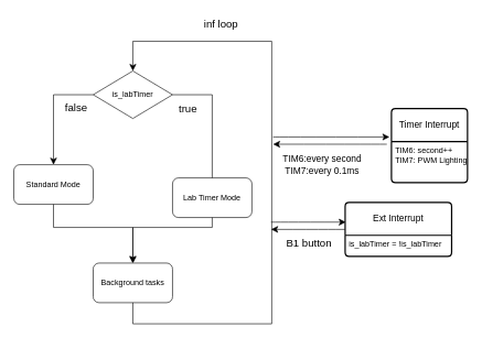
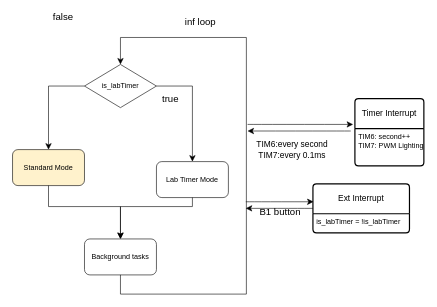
  <mxCell id="0" />
  <mxCell id="1" parent="0" />
  <mxCell id="2" value="is_labTimer" style="rhombus;whiteSpace=wrap;html=1;" parent="1" vertex="1"><mxGeometry x="140" y="107" width="120" height="72" as="geometry" /></mxCell>
- <mxCell id="3" value="Standard Mode" style="rounded=1;whiteSpace=wrap;html=1;" parent="1" vertex="1"><mxGeometry y="249" width="120" height="60" as="geometry" x="20" /></mxCell>
+ <mxCell id="3" value="Standard Mode" style="rounded=1;whiteSpace=wrap;html=1;fillColor=#fff2cc;" parent="1" vertex="1"><mxGeometry y="249" width="120" height="60" as="geometry" x="20" /></mxCell>
  <mxCell id="4" value="Lab Timer Mode" style="rounded=1;whiteSpace=wrap;html=1;" parent="1" vertex="1"><mxGeometry x="260" y="269" width="120" height="60" as="geometry" /></mxCell>
  <mxCell id="5" value="" style="edgeStyle=elbowEdgeStyle;elbow=vertical;endArrow=classic;html=1;curved=0;rounded=0;endSize=8;startSize=8;fontSize=12;exitX=0;exitY=0.5;exitDx=0;exitDy=0;entryX=0.5;entryY=0;entryDx=0;entryDy=0;" parent="1" source="2" target="3" edge="1"><mxGeometry width="50" height="50" relative="1" as="geometry"><mxPoint x="195" y="164" as="sourcePoint" /><mxPoint x="245" y="114" as="targetPoint" /><Array as="points"><mxPoint x="107" y="143" /></Array></mxGeometry></mxCell>
- <mxCell id="6" value="" style="edgeStyle=segmentEdgeStyle;endArrow=none;html=1;curved=0;rounded=0;endSize=8;startSize=8;fontSize=12;exitX=1;exitY=0.5;exitDx=0;exitDy=0;entryX=0.5;entryY=0;entryDx=0;entryDy=0;" parent="1" source="2" target="4" edge="1"><mxGeometry width="50" height="50" relative="1" as="geometry"><mxPoint x="272" y="146" as="sourcePoint" /><mxPoint x="322" y="96" as="targetPoint" /></mxGeometry></mxCell>
+ <mxCell id="6" value="" style="edgeStyle=segmentEdgeStyle;endArrow=classic;html=1;curved=0;rounded=0;endSize=8;startSize=8;fontSize=12;exitX=1;exitY=0.5;exitDx=0;exitDy=0;entryX=0.5;entryY=0;entryDx=0;entryDy=0;" parent="1" source="2" target="4" edge="1"><mxGeometry width="50" height="50" relative="1" as="geometry"><mxPoint x="272" y="146" as="sourcePoint" /><mxPoint x="322" y="96" as="targetPoint" /></mxGeometry></mxCell>
  <mxCell id="7" value="true" style="text;html=1;align=center;verticalAlign=middle;resizable=0;points=[];autosize=1;strokeColor=none;fillColor=none;fontSize=16;" parent="1" vertex="1"><mxGeometry x="260" y="148" width="46" height="31" as="geometry" /></mxCell>
- <mxCell id="8" value="false" style="text;html=1;align=center;verticalAlign=middle;resizable=0;points=[];autosize=1;strokeColor=none;fillColor=none;fontSize=16;" parent="1" vertex="1"><mxGeometry x="88" y="146" width="52" height="31" as="geometry" /></mxCell>
+ <mxCell id="8" value="false" style="text;html=1;align=center;verticalAlign=middle;resizable=0;points=[];autosize=1;strokeColor=none;fillColor=none;fontSize=16;" parent="1" vertex="1"><mxGeometry x="78" y="11" width="52" height="31" as="geometry" /></mxCell>
  <mxCell id="9" value="Background tasks" style="rounded=1;whiteSpace=wrap;html=1;" parent="1" vertex="1"><mxGeometry x="140" y="398" width="120" height="60" as="geometry" /></mxCell>
  <mxCell id="10" value="" style="edgeStyle=segmentEdgeStyle;endArrow=classic;html=1;curved=0;rounded=0;endSize=8;startSize=8;fontSize=12;exitX=0.5;exitY=1;exitDx=0;exitDy=0;entryX=0.5;entryY=0;entryDx=0;entryDy=0;" parent="1" source="3" target="9" edge="1"><mxGeometry width="50" height="50" relative="1" as="geometry"><mxPoint x="165" y="296" as="sourcePoint" /><mxPoint x="215" y="246" as="targetPoint" /><Array as="points"><mxPoint x="80" y="344" /><mxPoint x="200" y="344" /></Array></mxGeometry></mxCell>
  <mxCell id="11" value="" style="edgeStyle=segmentEdgeStyle;endArrow=classic;html=1;curved=0;rounded=0;endSize=8;startSize=8;fontSize=12;exitX=0.5;exitY=1;exitDx=0;exitDy=0;entryX=0.5;entryY=0;entryDx=0;entryDy=0;" parent="1" source="4" target="9" edge="1"><mxGeometry width="50" height="50" relative="1" as="geometry"><mxPoint x="90" y="319" as="sourcePoint" /><mxPoint x="210" y="408" as="targetPoint" /><Array as="points"><mxPoint x="320" y="344" /><mxPoint x="200" y="344" /></Array></mxGeometry></mxCell>
  <mxCell id="12" value="" style="edgeStyle=segmentEdgeStyle;endArrow=classic;html=1;curved=0;rounded=0;endSize=8;startSize=8;fontSize=12;exitX=0.5;exitY=1;exitDx=0;exitDy=0;entryX=0.5;entryY=0;entryDx=0;entryDy=0;" parent="1" source="9" target="2" edge="1"><mxGeometry width="50" height="50" relative="1" as="geometry"><mxPoint x="312" y="190" as="sourcePoint" /><mxPoint x="362" y="140" as="targetPoint" /><Array as="points"><mxPoint x="200" y="490" /><mxPoint x="410" y="490" /><mxPoint x="410" y="62" /><mxPoint x="200" y="62" /></Array></mxGeometry></mxCell>
  <mxCell id="13" value="inf loop" style="text;html=1;align=center;verticalAlign=middle;resizable=0;points=[];autosize=1;strokeColor=none;fillColor=none;fontSize=16;" parent="1" vertex="1"><mxGeometry x="298" y="20" width="70" height="31" as="geometry" /></mxCell>
  <mxCell id="14" value="Timer Interrupt" style="swimlane;childLayout=stackLayout;horizontal=1;startSize=50;horizontalStack=0;rounded=1;fontSize=14;fontStyle=0;strokeWidth=2;resizeParent=0;resizeLast=1;shadow=0;dashed=0;align=center;arcSize=4;whiteSpace=wrap;html=1;" parent="1" vertex="1"><mxGeometry x="591" y="164" width="115" height="112" as="geometry" /></mxCell>
  <mxCell id="15" value="TIM6: second++&lt;div&gt;TIM7: PWM Lighting&lt;/div&gt;" style="align=left;strokeColor=none;fillColor=none;spacingLeft=4;fontSize=12;verticalAlign=top;resizable=0;rotatable=0;part=1;html=1;" parent="14" vertex="1"><mxGeometry y="50" width="115" height="62" as="geometry" /></mxCell>
  <mxCell id="16" style="edgeStyle=none;curved=1;rounded=0;orthogonalLoop=1;jettySize=auto;html=1;fontSize=12;startSize=8;endSize=8;" parent="1" source="17" edge="1"><mxGeometry relative="1" as="geometry"><mxPoint x="409" y="347" as="targetPoint" /></mxGeometry></mxCell>
  <mxCell id="17" value="Ext Interrupt" style="swimlane;childLayout=stackLayout;horizontal=1;startSize=50;horizontalStack=0;rounded=1;fontSize=14;fontStyle=0;strokeWidth=2;resizeParent=0;resizeLast=1;shadow=0;dashed=0;align=center;arcSize=4;whiteSpace=wrap;html=1;" parent="1" vertex="1"><mxGeometry x="521" y="306" width="161" height="82" as="geometry" /></mxCell>
  <mxCell id="18" value="is_labTimer = !is_labTimer" style="align=left;strokeColor=none;fillColor=none;spacingLeft=4;fontSize=12;verticalAlign=top;resizable=0;rotatable=0;part=1;html=1;" parent="17" vertex="1"><mxGeometry y="50" width="161" height="32" as="geometry" /></mxCell>
  <mxCell id="19" style="edgeStyle=none;curved=1;rounded=0;orthogonalLoop=1;jettySize=auto;html=1;fontSize=12;startSize=8;endSize=8;entryX=0.006;entryY=0.366;entryDx=0;entryDy=0;entryPerimeter=0;" parent="1" target="17" edge="1"><mxGeometry relative="1" as="geometry"><mxPoint x="419" y="357" as="targetPoint" /><mxPoint x="409" y="336" as="sourcePoint" /></mxGeometry></mxCell>
- <mxCell id="20" value="B1 button" style="text;html=1;align=center;verticalAlign=middle;resizable=0;points=[];autosize=1;strokeColor=none;fillColor=none;fontSize=16;" parent="1" vertex="1"><mxGeometry x="422" y="352" width="87" height="31" as="geometry" /></mxCell>
+ <mxCell id="20" value="B1 button" style="text;html=1;align=center;verticalAlign=middle;resizable=0;points=[];autosize=1;strokeColor=none;fillColor=none;fontSize=16;" parent="1" vertex="1"><mxGeometry x="422" y="337" width="87" height="31" as="geometry" /></mxCell>
  <mxCell id="21" style="edgeStyle=none;curved=1;rounded=0;orthogonalLoop=1;jettySize=auto;html=1;fontSize=12;startSize=8;endSize=8;" parent="1" edge="1"><mxGeometry relative="1" as="geometry"><mxPoint x="412" y="218" as="targetPoint" /><mxPoint x="584" y="218" as="sourcePoint" /></mxGeometry></mxCell>
  <mxCell id="22" style="edgeStyle=none;curved=1;rounded=0;orthogonalLoop=1;jettySize=auto;html=1;fontSize=12;startSize=8;endSize=8;" parent="1" edge="1"><mxGeometry relative="1" as="geometry"><mxPoint x="588" y="207" as="targetPoint" /><mxPoint x="412" y="207" as="sourcePoint" /></mxGeometry></mxCell>
  <mxCell id="23" value="&lt;font style=&quot;font-size: 14px;&quot;&gt;TIM6:every second&lt;/font&gt;" style="text;html=1;align=center;verticalAlign=middle;resizable=0;points=[];autosize=1;strokeColor=none;fillColor=none;fontSize=16;" parent="1" vertex="1"><mxGeometry x="417" y="223" width="137" height="31" as="geometry" /></mxCell>
  <mxCell id="24" value="&lt;font style=&quot;font-size: 14px;&quot;&gt;TIM7:every 0.1ms&lt;/font&gt;" style="text;html=1;align=center;verticalAlign=middle;resizable=0;points=[];autosize=1;strokeColor=none;fillColor=none;fontSize=16;" vertex="1" parent="1"><mxGeometry x="421" y="242" width="130" height="31" as="geometry" /></mxCell>
